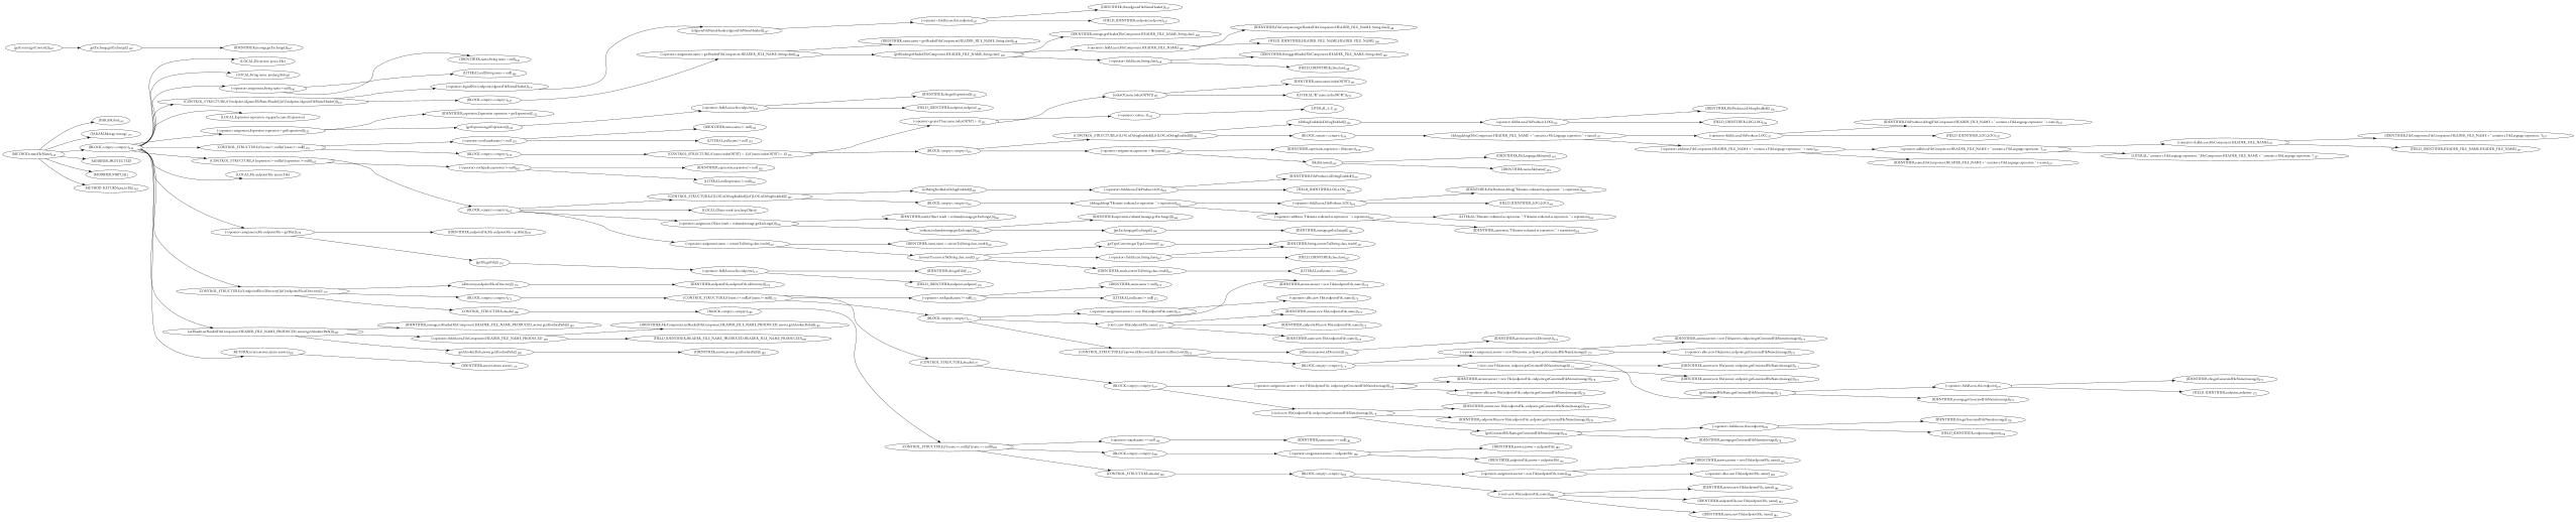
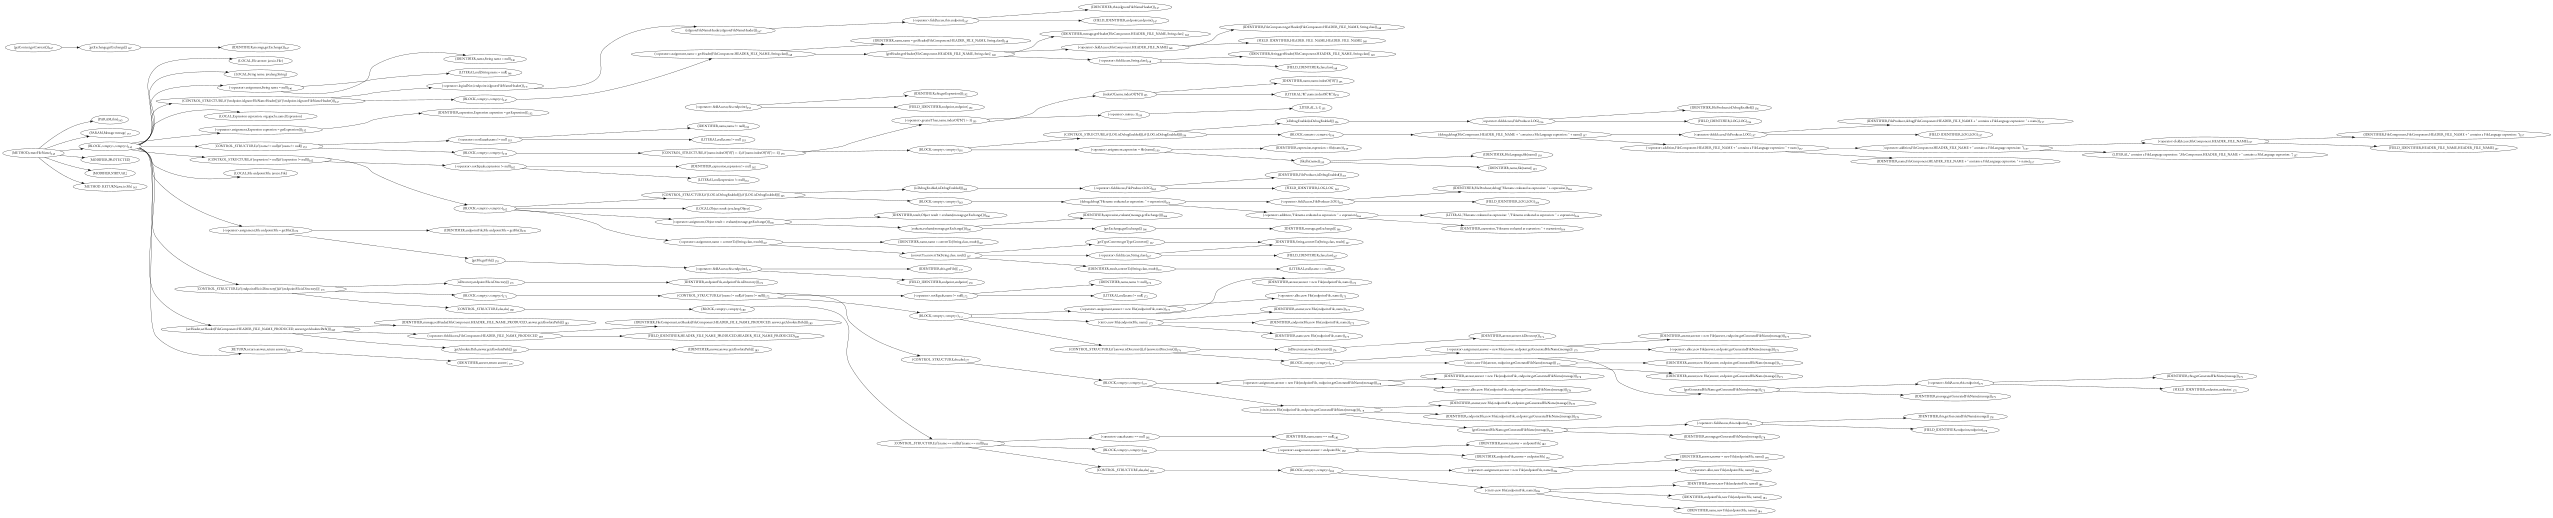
  digraph {
    fontname="EB Garamond"
    rankdir=LR
    node [fontname="EB Garamond"]
    edge [fontname="EB Garamond"]
    n1 [label=<(METHOD,createFileName)<SUB>143</SUB>>]
    n2 [label=<(PARAM,this)<SUB>143</SUB>>]
    n3 [label=<(PARAM,Message message)<SUB>143</SUB>>]
    n4 [label=<(BLOCK,&lt;empty&gt;,&lt;empty&gt;)<SUB>143</SUB>>]
    n5 [label=<(MODIFIER,PROTECTED)>]
    n6 [label=<(MODIFIER,VIRTUAL)>]
    n7 [label=<(METHOD_RETURN,java.io.File)<SUB>143</SUB>>]
    n8 [label=<(LOCAL,File answer: java.io.File)>]
    n9 [label=<(LOCAL,String name: java.lang.String)>]
    n10 [label=<(&lt;operator&gt;.assignment,String name = null)<SUB>146</SUB>>]
    n11 [label=<(CONTROL_STRUCTURE,if (!endpoint.isIgnoreFileNameHeader()),if (!endpoint.isIgnoreFileNameHeader()))<SUB>147</SUB>>]
    n12 [label=<(LOCAL,Expression expression: org.apache.camel.Expression)>]
    n13 [label=<(&lt;operator&gt;.assignment,Expression expression = getExpression())<SUB>152</SUB>>]
    n14 [label=<(CONTROL_STRUCTURE,if (name != null),if (name != null))<SUB>153</SUB>>]
    n15 [label=<(CONTROL_STRUCTURE,if (expression != null),if (expression != null))<SUB>162</SUB>>]
    n16 [label=<(LOCAL,File endpointFile: java.io.File)>]
    n17 [label=<(&lt;operator&gt;.assignment,File endpointFile = getFile())<SUB>170</SUB>>]
    n18 [label=<(CONTROL_STRUCTURE,if (endpointFile.isDirectory()),if (endpointFile.isDirectory()))<SUB>171</SUB>>]
    n19 [label=<(setHeader,setHeader(FileComponent.HEADER_FILE_NAME_PRODUCED, answer.getAbsolutePath()))<SUB>189</SUB>>]
    n20 [label=<(RETURN,return answer;,return answer;)<SUB>191</SUB>>]
    n21 [label=<(IDENTIFIER,name,String name = null)<SUB>146</SUB>>]
    n22 [label=<(LITERAL,null,String name = null)<SUB>146</SUB>>]
    n23 [label=<(&lt;operator&gt;.logicalNot,!endpoint.isIgnoreFileNameHeader())<SUB>147</SUB>>]
    n24 [label=<(BLOCK,&lt;empty&gt;,&lt;empty&gt;)<SUB>147</SUB>>]
    n25 [label=<(IDENTIFIER,expression,Expression expression = getExpression())<SUB>152</SUB>>]
-   n26 [label=<(getExpression,getExpression())<SUB>152</SUB>>]
    n27 [label=<(&lt;operator&gt;.notEquals,name != null)<SUB>153</SUB>>]
    n28 [label=<(BLOCK,&lt;empty&gt;,&lt;empty&gt;)<SUB>153</SUB>>]
    n29 [label=<(&lt;operator&gt;.notEquals,expression != null)<SUB>162</SUB>>]
    n30 [label=<(BLOCK,&lt;empty&gt;,&lt;empty&gt;)<SUB>162</SUB>>]
    n31 [label=<(IDENTIFIER,endpointFile,File endpointFile = getFile())<SUB>170</SUB>>]
    n32 [label=<(getFile,getFile())<SUB>170</SUB>>]
    n33 [label=<(isDirectory,endpointFile.isDirectory())<SUB>171</SUB>>]
    n34 [label=<(BLOCK,&lt;empty&gt;,&lt;empty&gt;)<SUB>171</SUB>>]
    n35 [label=<(CONTROL_STRUCTURE,else,else)<SUB>180</SUB>>]
    n36 [label=<(IDENTIFIER,message,setHeader(FileComponent.HEADER_FILE_NAME_PRODUCED, answer.getAbsolutePath()))<SUB>189</SUB>>]
    n37 [label=<(&lt;operator&gt;.fieldAccess,FileComponent.HEADER_FILE_NAME_PRODUCED)<SUB>189</SUB>>]
    n38 [label=<(getAbsolutePath,answer.getAbsolutePath())<SUB>189</SUB>>]
    n39 [label=<(IDENTIFIER,answer,return answer;)<SUB>191</SUB>>]
    n40 [label=<(isIgnoreFileNameHeader,isIgnoreFileNameHeader())<SUB>147</SUB>>]
    n41 [label=<(&lt;operator&gt;.assignment,name = getHeader(FileComponent.HEADER_FILE_NAME, String.class))<SUB>148</SUB>>]
    n42 [label=<(&lt;operator&gt;.fieldAccess,this.endpoint)<SUB>147</SUB>>]
    n43 [label=<(IDENTIFIER,this,isIgnoreFileNameHeader())<SUB>147</SUB>>]
    n44 [label=<(FIELD_IDENTIFIER,endpoint,endpoint)<SUB>147</SUB>>]
    n45 [label=<(IDENTIFIER,name,name = getHeader(FileComponent.HEADER_FILE_NAME, String.class))<SUB>148</SUB>>]
    n46 [label=<(getHeader,getHeader(FileComponent.HEADER_FILE_NAME, String.class))<SUB>148</SUB>>]
    n47 [label=<(IDENTIFIER,message,getHeader(FileComponent.HEADER_FILE_NAME, String.class))<SUB>148</SUB>>]
    n48 [label=<(&lt;operator&gt;.fieldAccess,FileComponent.HEADER_FILE_NAME)<SUB>148</SUB>>]
    n49 [label=<(&lt;operator&gt;.fieldAccess,String.class)<SUB>148</SUB>>]
    n50 [label=<(IDENTIFIER,FileComponent,getHeader(FileComponent.HEADER_FILE_NAME, String.class))<SUB>148</SUB>>]
    n51 [label=<(FIELD_IDENTIFIER,HEADER_FILE_NAME,HEADER_FILE_NAME)<SUB>148</SUB>>]
    n52 [label=<(IDENTIFIER,String,getHeader(FileComponent.HEADER_FILE_NAME, String.class))<SUB>148</SUB>>]
    n53 [label=<(FIELD_IDENTIFIER,class,class)<SUB>148</SUB>>]
    n54 [label=<(&lt;operator&gt;.fieldAccess,this.endpoint)<SUB>152</SUB>>]
    n55 [label=<(IDENTIFIER,this,getExpression())<SUB>152</SUB>>]
    n56 [label=<(FIELD_IDENTIFIER,endpoint,endpoint)<SUB>152</SUB>>]
    n57 [label=<(IDENTIFIER,name,name != null)<SUB>153</SUB>>]
    n58 [label=<(LITERAL,null,name != null)<SUB>153</SUB>>]
    n59 [label=<(CONTROL_STRUCTURE,if (name.indexOf(&quot;${&quot;) &gt; -1),if (name.indexOf(&quot;${&quot;) &gt; -1))<SUB>155</SUB>>]
    n60 [label=<(&lt;operator&gt;.greaterThan,name.indexOf(&quot;${&quot;) &gt; -1)<SUB>155</SUB>>]
    n61 [label=<(BLOCK,&lt;empty&gt;,&lt;empty&gt;)<SUB>155</SUB>>]
    n62 [label=<(indexOf,name.indexOf(&quot;${&quot;))<SUB>155</SUB>>]
    n63 [label=<(&lt;operator&gt;.minus,-1)<SUB>155</SUB>>]
    n64 [label=<(CONTROL_STRUCTURE,if (LOG.isDebugEnabled()),if (LOG.isDebugEnabled()))<SUB>156</SUB>>]
    n65 [label=<(&lt;operator&gt;.assignment,expression = file(name))<SUB>159</SUB>>]
    n66 [label=<(IDENTIFIER,name,name.indexOf(&quot;${&quot;))<SUB>155</SUB>>]
    n67 [label=<(LITERAL,&quot;${&quot;,name.indexOf(&quot;${&quot;))<SUB>155</SUB>>]
    n68 [label=<(LITERAL,1,-1)<SUB>155</SUB>>]
    n69 [label=<(isDebugEnabled,isDebugEnabled())<SUB>156</SUB>>]
    n70 [label=<(BLOCK,&lt;empty&gt;,&lt;empty&gt;)<SUB>156</SUB>>]
    n71 [label=<(IDENTIFIER,expression,expression = file(name))<SUB>159</SUB>>]
    n72 [label=<(file,file(name))<SUB>159</SUB>>]
    n73 [label=<(&lt;operator&gt;.fieldAccess,FileProducer.LOG)<SUB>156</SUB>>]
    n74 [label=<(debug,debug(FileComponent.HEADER_FILE_NAME + &quot; contains a FileLanguage expression: &quot; + name))<SUB>157</SUB>>]
    n75 [label=<(IDENTIFIER,FileProducer,isDebugEnabled())<SUB>156</SUB>>]
    n76 [label=<(FIELD_IDENTIFIER,LOG,LOG)<SUB>156</SUB>>]
    n77 [label=<(&lt;operator&gt;.fieldAccess,FileProducer.LOG)<SUB>157</SUB>>]
    n78 [label=<(&lt;operator&gt;.addition,FileComponent.HEADER_FILE_NAME + &quot; contains a FileLanguage expression: &quot; + name)<SUB>157</SUB>>]
    n79 [label=<(IDENTIFIER,FileProducer,debug(FileComponent.HEADER_FILE_NAME + &quot; contains a FileLanguage expression: &quot; + name))<SUB>157</SUB>>]
    n80 [label=<(FIELD_IDENTIFIER,LOG,LOG)<SUB>157</SUB>>]
    n81 [label=<(&lt;operator&gt;.addition,FileComponent.HEADER_FILE_NAME + &quot; contains a FileLanguage expression: &quot;)<SUB>157</SUB>>]
    n82 [label=<(IDENTIFIER,name,FileComponent.HEADER_FILE_NAME + &quot; contains a FileLanguage expression: &quot; + name)<SUB>157</SUB>>]
    n83 [label=<(&lt;operator&gt;.fieldAccess,FileComponent.HEADER_FILE_NAME)<SUB>157</SUB>>]
    n84 [label=<(LITERAL,&quot; contains a FileLanguage expression: &quot;,FileComponent.HEADER_FILE_NAME + &quot; contains a FileLanguage expression: &quot;)<SUB>157</SUB>>]
    n85 [label=<(IDENTIFIER,FileComponent,FileComponent.HEADER_FILE_NAME + &quot; contains a FileLanguage expression: &quot;)<SUB>157</SUB>>]
    n86 [label=<(FIELD_IDENTIFIER,HEADER_FILE_NAME,HEADER_FILE_NAME)<SUB>157</SUB>>]
    n87 [label=<(IDENTIFIER,FileLanguage,file(name))<SUB>159</SUB>>]
    n88 [label=<(IDENTIFIER,name,file(name))<SUB>159</SUB>>]
    n89 [label=<(IDENTIFIER,expression,expression != null)<SUB>162</SUB>>]
    n90 [label=<(LITERAL,null,expression != null)<SUB>162</SUB>>]
    n91 [label=<(CONTROL_STRUCTURE,if (LOG.isDebugEnabled()),if (LOG.isDebugEnabled()))<SUB>163</SUB>>]
    n92 [label=<(LOCAL,Object result: java.lang.Object)>]
    n93 [label=<(&lt;operator&gt;.assignment,Object result = evaluate(message.getExchange()))<SUB>166</SUB>>]
    n94 [label=<(&lt;operator&gt;.assignment,name = convertTo(String.class, result))<SUB>167</SUB>>]
    n95 [label=<(isDebugEnabled,isDebugEnabled())<SUB>163</SUB>>]
    n96 [label=<(BLOCK,&lt;empty&gt;,&lt;empty&gt;)<SUB>163</SUB>>]
    n97 [label=<(IDENTIFIER,result,Object result = evaluate(message.getExchange()))<SUB>166</SUB>>]
    n98 [label=<(evaluate,evaluate(message.getExchange()))<SUB>166</SUB>>]
    n99 [label=<(IDENTIFIER,name,name = convertTo(String.class, result))<SUB>167</SUB>>]
    n100 [label=<(convertTo,convertTo(String.class, result))<SUB>167</SUB>>]
    n101 [label=<(&lt;operator&gt;.fieldAccess,FileProducer.LOG)<SUB>163</SUB>>]
    n102 [label=<(debug,debug(&quot;Filename evaluated as expression: &quot; + expression))<SUB>164</SUB>>]
    n103 [label=<(IDENTIFIER,FileProducer,isDebugEnabled())<SUB>163</SUB>>]
    n104 [label=<(FIELD_IDENTIFIER,LOG,LOG)<SUB>163</SUB>>]
    n105 [label=<(&lt;operator&gt;.fieldAccess,FileProducer.LOG)<SUB>164</SUB>>]
    n106 [label=<(&lt;operator&gt;.addition,&quot;Filename evaluated as expression: &quot; + expression)<SUB>164</SUB>>]
    n107 [label=<(IDENTIFIER,FileProducer,debug(&quot;Filename evaluated as expression: &quot; + expression))<SUB>164</SUB>>]
    n108 [label=<(FIELD_IDENTIFIER,LOG,LOG)<SUB>164</SUB>>]
    n109 [label=<(LITERAL,&quot;Filename evaluated as expression: &quot;,&quot;Filename evaluated as expression: &quot; + expression)<SUB>164</SUB>>]
    n110 [label=<(IDENTIFIER,expression,&quot;Filename evaluated as expression: &quot; + expression)<SUB>164</SUB>>]
    n111 [label=<(IDENTIFIER,expression,evaluate(message.getExchange()))<SUB>166</SUB>>]
    n112 [label=<(getExchange,getExchange())<SUB>166</SUB>>]
    n113 [label=<(IDENTIFIER,message,getExchange())<SUB>166</SUB>>]
    n114 [label=<(getTypeConverter,getTypeConverter())<SUB>167</SUB>>]
    n115 [label=<(&lt;operator&gt;.fieldAccess,String.class)<SUB>167</SUB>>]
    n116 [label=<(IDENTIFIER,result,convertTo(String.class, result))<SUB>167</SUB>>]
    n117 [label=<(IDENTIFIER,String,convertTo(String.class, result))<SUB>167</SUB>>]
    n118 [label=<(FIELD_IDENTIFIER,class,class)<SUB>167</SUB>>]
    n119 [label=<(LITERAL,null,name == null)<SUB>181</SUB>>]
    n120 [label=<(getContext,getContext())<SUB>167</SUB>>]
    n121 [label=<(getExchange,getExchange())<SUB>167</SUB>>]
    n122 [label=<(IDENTIFIER,message,getExchange())<SUB>167</SUB>>]
    n123 [label=<(&lt;operator&gt;.fieldAccess,this.endpoint)<SUB>170</SUB>>]
    n124 [label=<(IDENTIFIER,this,getFile())<SUB>170</SUB>>]
    n125 [label=<(FIELD_IDENTIFIER,endpoint,endpoint)<SUB>170</SUB>>]
    n126 [label=<(IDENTIFIER,endpointFile,endpointFile.isDirectory())<SUB>171</SUB>>]
    n127 [label=<(CONTROL_STRUCTURE,if (name != null),if (name != null))<SUB>172</SUB>>]
    n128 [label=<(BLOCK,&lt;empty&gt;,&lt;empty&gt;)<SUB>180</SUB>>]
    n129 [label=<(&lt;operator&gt;.notEquals,name != null)<SUB>172</SUB>>]
    n130 [label=<(BLOCK,&lt;empty&gt;,&lt;empty&gt;)<SUB>172</SUB>>]
    n131 [label=<(CONTROL_STRUCTURE,else,else)<SUB>177</SUB>>]
    n132 [label=<(IDENTIFIER,name,name != null)<SUB>172</SUB>>]
    n133 [label=<(LITERAL,null,name != null)<SUB>172</SUB>>]
    n134 [label=<(&lt;operator&gt;.assignment,answer = new File(endpointFile, name))<SUB>173</SUB>>]
    n135 [label=<(&lt;init&gt;,new File(endpointFile, name))<SUB>173</SUB>>]
    n136 [label=<(CONTROL_STRUCTURE,if (answer.isDirectory()),if (answer.isDirectory()))<SUB>174</SUB>>]
    n137 [label=<(BLOCK,&lt;empty&gt;,&lt;empty&gt;)<SUB>177</SUB>>]
    n138 [label=<(IDENTIFIER,answer,answer = new File(endpointFile, name))<SUB>173</SUB>>]
    n139 [label=<(&lt;operator&gt;.alloc,new File(endpointFile, name))<SUB>173</SUB>>]
    n140 [label=<(IDENTIFIER,answer,new File(endpointFile, name))<SUB>173</SUB>>]
    n141 [label=<(IDENTIFIER,endpointFile,new File(endpointFile, name))<SUB>173</SUB>>]
    n142 [label=<(IDENTIFIER,name,new File(endpointFile, name))<SUB>173</SUB>>]
    n143 [label=<(isDirectory,answer.isDirectory())<SUB>174</SUB>>]
    n144 [label=<(BLOCK,&lt;empty&gt;,&lt;empty&gt;)<SUB>174</SUB>>]
    n145 [label=<(IDENTIFIER,answer,answer.isDirectory())<SUB>174</SUB>>]
    n146 [label=<(&lt;operator&gt;.assignment,answer = new File(answer, endpoint.getGeneratedFileName(message)))<SUB>175</SUB>>]
    n147 [label=<(&lt;init&gt;,new File(answer, endpoint.getGeneratedFileName(message)))<SUB>175</SUB>>]
    n148 [label=<(IDENTIFIER,answer,answer = new File(answer, endpoint.getGeneratedFileName(message)))<SUB>175</SUB>>]
    n149 [label=<(&lt;operator&gt;.alloc,new File(answer, endpoint.getGeneratedFileName(message)))<SUB>175</SUB>>]
    n150 [label=<(IDENTIFIER,answer,new File(answer, endpoint.getGeneratedFileName(message)))<SUB>175</SUB>>]
    n151 [label=<(IDENTIFIER,answer,new File(answer, endpoint.getGeneratedFileName(message)))<SUB>175</SUB>>]
    n152 [label=<(getGeneratedFileName,getGeneratedFileName(message))<SUB>175</SUB>>]
    n153 [label=<(&lt;operator&gt;.fieldAccess,this.endpoint)<SUB>175</SUB>>]
    n154 [label=<(IDENTIFIER,message,getGeneratedFileName(message))<SUB>175</SUB>>]
    n155 [label=<(IDENTIFIER,this,getGeneratedFileName(message))<SUB>175</SUB>>]
    n156 [label=<(FIELD_IDENTIFIER,endpoint,endpoint)<SUB>175</SUB>>]
    n157 [label=<(&lt;operator&gt;.assignment,answer = new File(endpointFile, endpoint.getGeneratedFileName(message)))<SUB>178</SUB>>]
    n158 [label=<(&lt;init&gt;,new File(endpointFile, endpoint.getGeneratedFileName(message)))<SUB>178</SUB>>]
    n159 [label=<(IDENTIFIER,answer,answer = new File(endpointFile, endpoint.getGeneratedFileName(message)))<SUB>178</SUB>>]
    n160 [label=<(&lt;operator&gt;.alloc,new File(endpointFile, endpoint.getGeneratedFileName(message)))<SUB>178</SUB>>]
    n161 [label=<(IDENTIFIER,answer,new File(endpointFile, endpoint.getGeneratedFileName(message)))<SUB>178</SUB>>]
    n162 [label=<(IDENTIFIER,endpointFile,new File(endpointFile, endpoint.getGeneratedFileName(message)))<SUB>178</SUB>>]
    n163 [label=<(getGeneratedFileName,getGeneratedFileName(message))<SUB>178</SUB>>]
    n164 [label=<(&lt;operator&gt;.fieldAccess,this.endpoint)<SUB>178</SUB>>]
    n165 [label=<(IDENTIFIER,message,getGeneratedFileName(message))<SUB>178</SUB>>]
    n166 [label=<(IDENTIFIER,this,getGeneratedFileName(message))<SUB>178</SUB>>]
    n167 [label=<(FIELD_IDENTIFIER,endpoint,endpoint)<SUB>178</SUB>>]
    n168 [label=<(CONTROL_STRUCTURE,if (name == null),if (name == null))<SUB>181</SUB>>]
    n169 [label=<(&lt;operator&gt;.equals,name == null)<SUB>181</SUB>>]
    n170 [label=<(BLOCK,&lt;empty&gt;,&lt;empty&gt;)<SUB>181</SUB>>]
    n171 [label=<(CONTROL_STRUCTURE,else,else)<SUB>183</SUB>>]
    n172 [label=<(IDENTIFIER,name,name == null)<SUB>181</SUB>>]
    n173 [label=<(&lt;operator&gt;.assignment,answer = endpointFile)<SUB>182</SUB>>]
    n174 [label=<(BLOCK,&lt;empty&gt;,&lt;empty&gt;)<SUB>183</SUB>>]
    n175 [label=<(IDENTIFIER,answer,answer = endpointFile)<SUB>182</SUB>>]
    n176 [label=<(IDENTIFIER,endpointFile,answer = endpointFile)<SUB>182</SUB>>]
    n177 [label=<(&lt;operator&gt;.assignment,answer = new File(endpointFile, name))<SUB>184</SUB>>]
    n178 [label=<(&lt;init&gt;,new File(endpointFile, name))<SUB>184</SUB>>]
    n179 [label=<(IDENTIFIER,answer,answer = new File(endpointFile, name))<SUB>184</SUB>>]
    n180 [label=<(&lt;operator&gt;.alloc,new File(endpointFile, name))<SUB>184</SUB>>]
    n181 [label=<(IDENTIFIER,answer,new File(endpointFile, name))<SUB>184</SUB>>]
    n182 [label=<(IDENTIFIER,endpointFile,new File(endpointFile, name))<SUB>184</SUB>>]
    n183 [label=<(IDENTIFIER,name,new File(endpointFile, name))<SUB>184</SUB>>]
    n184 [label=<(IDENTIFIER,FileComponent,setHeader(FileComponent.HEADER_FILE_NAME_PRODUCED, answer.getAbsolutePath()))<SUB>189</SUB>>]
    n185 [label=<(FIELD_IDENTIFIER,HEADER_FILE_NAME_PRODUCED,HEADER_FILE_NAME_PRODUCED)<SUB>189</SUB>>]
    n186 [label=<(IDENTIFIER,answer,answer.getAbsolutePath())<SUB>189</SUB>>]
    n1 -> n2
    n1 -> n3
    n1 -> n4
    n1 -> n5
    n1 -> n6
    n1 -> n7
    n4 -> n8
    n4 -> n9
    n4 -> n10
    n4 -> n11
    n4 -> n12
    n4 -> n13
    n4 -> n14
    n4 -> n15
    n4 -> n16
    n4 -> n17
    n4 -> n18
    n4 -> n19
    n4 -> n20
    n10 -> n21
    n10 -> n22
    n11 -> n23
    n11 -> n24
    n13 -> n25
-   n13 -> n26
    n14 -> n27
    n14 -> n28
    n15 -> n29
    n15 -> n30
    n17 -> n31
    n17 -> n32
    n18 -> n33
    n18 -> n34
    n18 -> n35
    n19 -> n36
    n19 -> n37
    n19 -> n38
    n20 -> n39
    n23 -> n40
    n24 -> n41
-   n26 -> n54
    n27 -> n57
    n27 -> n58
    n28 -> n59
    n29 -> n89
    n29 -> n90
    n30 -> n91
    n30 -> n92
    n30 -> n93
    n30 -> n94
    n32 -> n123
    n33 -> n126
    n34 -> n127
    n35 -> n128
    n37 -> n184
    n37 -> n185
    n38 -> n186
    n40 -> n42
    n41 -> n45
    n41 -> n46
    n42 -> n43
    n42 -> n44
    n46 -> n47
    n46 -> n48
    n46 -> n49
    n48 -> n50
    n48 -> n51
    n49 -> n52
    n49 -> n53
    n54 -> n55
    n54 -> n56
    n59 -> n60
    n59 -> n61
    n60 -> n62
    n60 -> n63
    n61 -> n64
    n61 -> n65
    n62 -> n66
    n62 -> n67
    n63 -> n68
    n64 -> n69
    n64 -> n70
    n65 -> n71
    n65 -> n72
    n69 -> n73
    n70 -> n74
    n72 -> n87
    n72 -> n88
    n73 -> n75
    n73 -> n76
    n74 -> n77
    n74 -> n78
    n77 -> n79
    n77 -> n80
    n78 -> n81
    n78 -> n82
    n81 -> n83
    n81 -> n84
    n83 -> n85
    n83 -> n86
    n91 -> n95
    n91 -> n96
    n93 -> n97
    n93 -> n98
    n94 -> n99
    n94 -> n100
    n95 -> n101
    n96 -> n102
    n98 -> n111
    n98 -> n112
    n100 -> n114
    n100 -> n115
    n100 -> n116
    n101 -> n103
    n101 -> n104
    n102 -> n105
    n102 -> n106
    n105 -> n107
    n105 -> n108
    n106 -> n109
    n106 -> n110
    n112 -> n113
    n114 -> n117
    n115 -> n117
    n115 -> n118
    n116 -> n119
    n120 -> n121
    n121 -> n122
    n123 -> n124
    n123 -> n125
    n127 -> n129
    n127 -> n130
    n127 -> n131
    n128 -> n168
    n129 -> n132
    n129 -> n133
    n130 -> n134
    n130 -> n135
    n130 -> n136
    n131 -> n137
    n134 -> n138
    n134 -> n139
    n135 -> n140
    n135 -> n141
    n135 -> n142
    n136 -> n143
    n136 -> n144
    n137 -> n157
    n137 -> n158
    n143 -> n145
    n144 -> n146
    n144 -> n147
    n146 -> n148
    n146 -> n149
    n147 -> n150
    n147 -> n151
    n147 -> n152
    n152 -> n153
    n152 -> n154
    n153 -> n155
    n153 -> n156
    n157 -> n159
    n157 -> n160
    n158 -> n161
    n158 -> n162
    n158 -> n163
    n163 -> n164
    n163 -> n165
    n164 -> n166
    n164 -> n167
    n168 -> n169
    n168 -> n170
    n168 -> n171
    n169 -> n172
    n170 -> n173
    n171 -> n174
    n173 -> n175
    n173 -> n176
    n174 -> n177
    n174 -> n178
    n177 -> n179
    n177 -> n180
    n178 -> n181
    n178 -> n182
    n178 -> n183
  }
